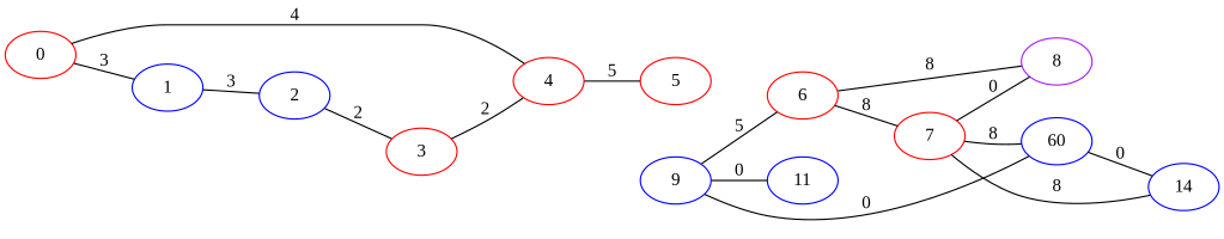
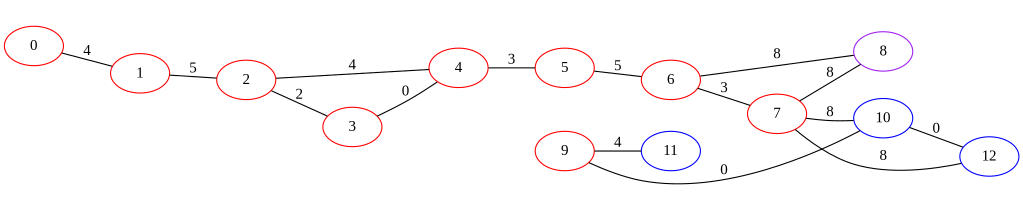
  graph {
    fontname="Liberation Serif"
    rankdir=LR
    node [color=red fontname="Liberation Serif" weight=1]
    edge [fontname="Liberation Serif"]
    0
-   1 [color=blue]
-   2 [color=blue]
-   9 [color=blue weight=3]
+   1
+   2
+   9 [weight=3]
    11 [color=blue weight=3]
-   10 [color=blue weight=3 label=60]
+   10 [color=blue weight=3]
    3
    4
    5
    6
    7
    8 [color=purple weight=4]
-   12 [color=blue weight=3 label=14]
-   0 -- 1 [label=3]
-   1 -- 2 [label=3]
+   12 [color=blue weight=3]
+   0 -- 1 [label=4]
+   1 -- 2 [label=5]
    2 -- 3 [label=2]
-   0 -- 4 [label=4]
-   9 -- 11 [label=0]
+   2 -- 4 [label=4]
+   9 -- 11 [label=4]
    9 -- 10 [label=0]
    10 -- 12 [label=0]
-   3 -- 4 [label=2]
-   4 -- 5 [label=5]
-   9 -- 6 [label=5]
-   6 -- 7 [label=8]
+   3 -- 4 [label=0]
+   4 -- 5 [label=3]
+   5 -- 6 [label=5]
+   6 -- 7 [label=3]
    6 -- 8 [label=8]
    7 -- 10 [label=8]
-   7 -- 8 [label=0]
+   7 -- 8 [label=8]
    7 -- 12 [label=8]
  }
